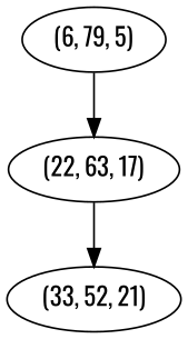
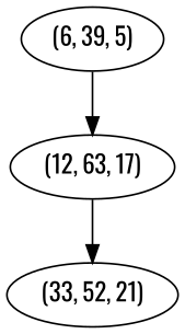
  digraph {
    fontname=Oswald
    node [fontname=Oswald]
    edge [fontname=Oswald]
-   "(6, 79, 5)"
-   "(22, 63, 17)"
+   "(6, 79, 5)" [label="(6, 39, 5)"]
+   "(22, 63, 17)" [label="(12, 63, 17)"]
    n3 [label="(33, 52, 21)"]
    "(6, 79, 5)" -> "(22, 63, 17)"
    "(22, 63, 17)" -> n3
  }
